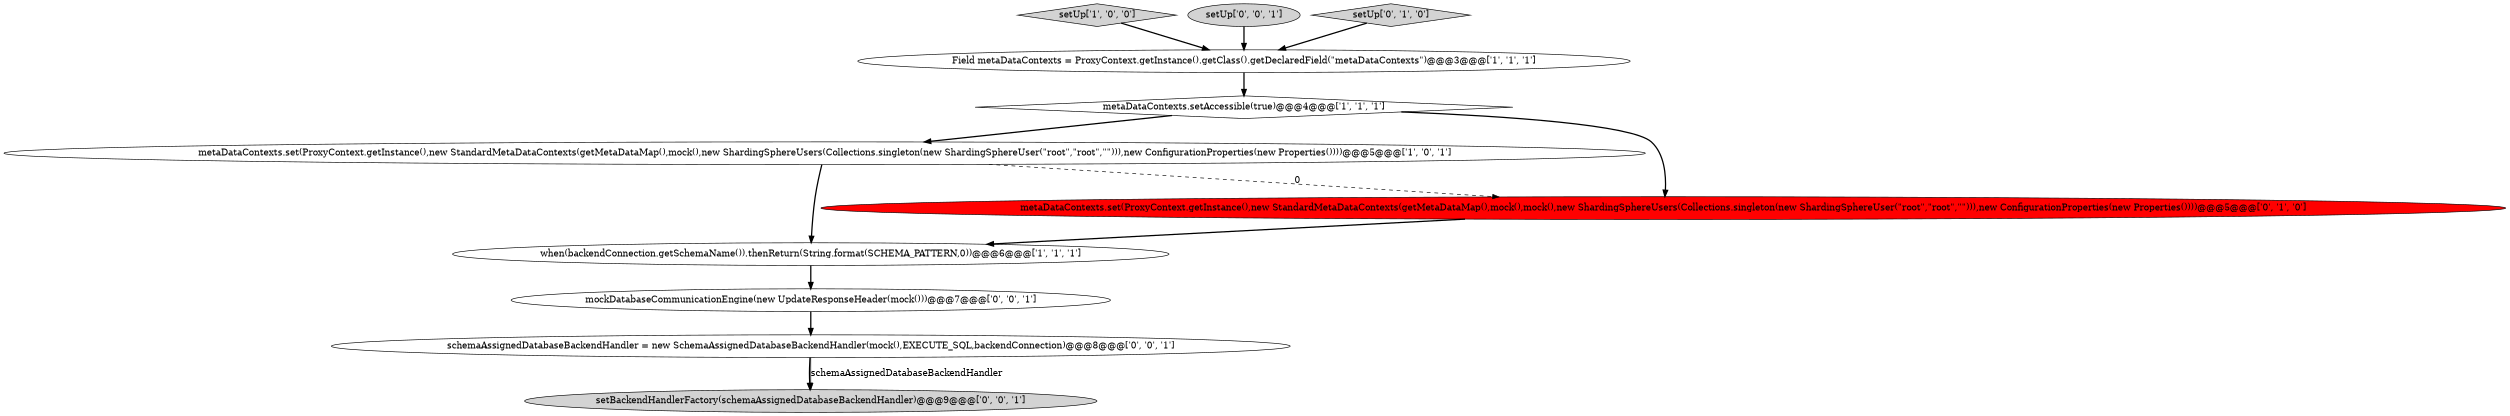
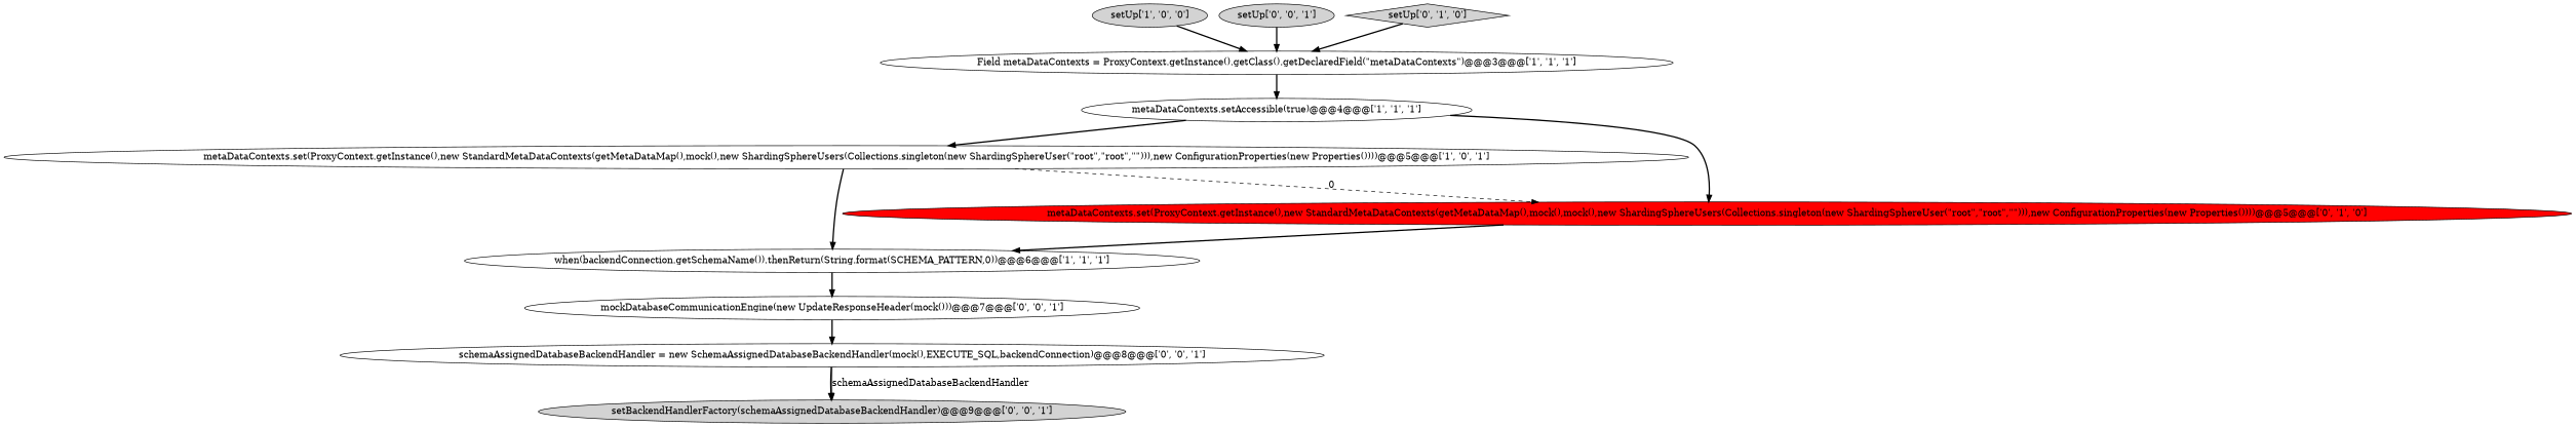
  digraph {
    node [fillcolor=white shape=ellipse style=filled]
    edge [style=bold]
    n1 [label="schemaAssignedDatabaseBackendHandler = new SchemaAssignedDatabaseBackendHandler(mock(),EXECUTE_SQL,backendConnection)@@@8@@@['0', '0', '1']"]
    n2 [fillcolor=lightgray label="setBackendHandlerFactory(schemaAssignedDatabaseBackendHandler)@@@9@@@['0', '0', '1']"]
-   n3 [fillcolor=lightgray label="setUp['1', '0', '0']" shape=diamond]
+   n3 [fillcolor=lightgray label="setUp['1', '0', '0']"]
    n4 [label="Field metaDataContexts = ProxyContext.getInstance().getClass().getDeclaredField(\"metaDataContexts\")@@@3@@@['1', '1', '1']"]
-   n5 [label="metaDataContexts.setAccessible(true)@@@4@@@['1', '1', '1']" shape=diamond]
+   n5 [label="metaDataContexts.setAccessible(true)@@@4@@@['1', '1', '1']"]
    n6 [label="when(backendConnection.getSchemaName()).thenReturn(String.format(SCHEMA_PATTERN,0))@@@6@@@['1', '1', '1']"]
    n7 [label="mockDatabaseCommunicationEngine(new UpdateResponseHeader(mock()))@@@7@@@['0', '0', '1']"]
    n8 [label="metaDataContexts.set(ProxyContext.getInstance(),new StandardMetaDataContexts(getMetaDataMap(),mock(),new ShardingSphereUsers(Collections.singleton(new ShardingSphereUser(\"root\",\"root\",\"\"))),new ConfigurationProperties(new Properties())))@@@5@@@['1', '0', '1']"]
    n9 [fillcolor=red label="metaDataContexts.set(ProxyContext.getInstance(),new StandardMetaDataContexts(getMetaDataMap(),mock(),mock(),new ShardingSphereUsers(Collections.singleton(new ShardingSphereUser(\"root\",\"root\",\"\"))),new ConfigurationProperties(new Properties())))@@@5@@@['0', '1', '0']"]
    n10 [fillcolor=lightgray label="setUp['0', '0', '1']"]
    n11 [fillcolor=lightgray label="setUp['0', '1', '0']" shape=diamond]
    n1 -> n2
    n1 -> n2 [label=schemaAssignedDatabaseBackendHandler style=solid]
    n3 -> n4
    n4 -> n5
    n5 -> n8
    n5 -> n9
    n6 -> n7
    n7 -> n1
    n8 -> n6
    n8 -> n9 [label=0 style=dashed]
    n9 -> n6
    n10 -> n4
    n11 -> n4
  }
